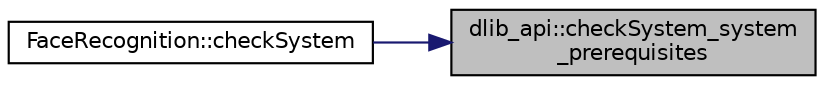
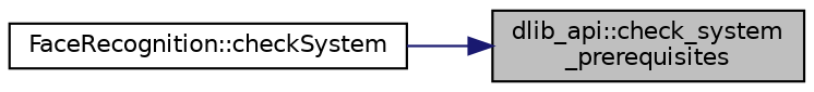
  digraph {
    rankdir=RL
    node [color=black fontname=Helvetica fontsize=10 shape=record style=filled]
-   n1 [fillcolor=grey75 fontcolor=black height=0.2 label="dlib_api::checkSystem_system\l_prerequisites" width=0.4]
+   n1 [fillcolor=grey75 fontcolor=black height=0.2 label="dlib_api::check_system\l_prerequisites" width=0.4]
    n2 [fillcolor=white height=0.2 label="FaceRecognition::checkSystem" width=0.4]
    n1 -> n2 [color=midnightblue dir=back fontname=Helvetica fontsize=10 labelfontname=Helvetica labelfontsize=10 style=solid]
  }
